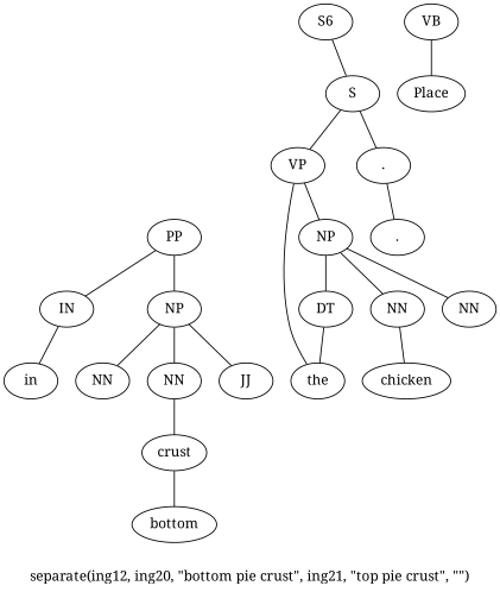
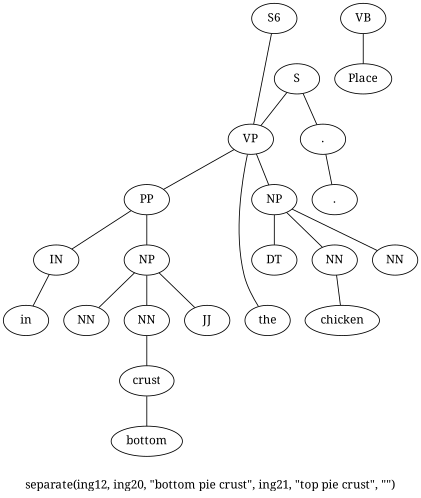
  graph {
    fontname="Noto Serif"
    label="separate(ing12, ing20, \"bottom pie crust\", ing21, \"top pie crust\", \"\")"
    node [fontname="Noto Serif"]
    edge [fontname="Noto Serif"]
    n1 [label=S6]
    n2 [label=S]
    n3 [label=VP]
    n4 [label="."]
    n5 [label=NP]
    n6 [label=PP]
    n7 [label=the]
    n8 [label="."]
    n9 [label=VB]
    n10 [label=Place]
    n11 [label=DT]
    n12 [label=NN]
    n13 [label=NN]
    n14 [label=IN]
    n15 [label=NP]
    n16 [label=chicken]
    n17 [label=in]
    n18 [label=JJ]
    n19 [label=NN]
    n20 [label=NN]
    n21 [label=crust]
    n22 [label=bottom]
-   n1 -- n2
+   n1 -- n3
    n2 -- n3
    n2 -- n4
    n3 -- n5
+   n3 -- n6
    n3 -- n7
    n4 -- n8
    n5 -- n11
    n5 -- n12
    n5 -- n13
    n6 -- n14
    n6 -- n15
    n9 -- n10
-   n11 -- n7
    n12 -- n16
    n14 -- n17
    n15 -- n18
    n15 -- n19
    n15 -- n20
    n20 -- n21
    n21 -- n22
  }
